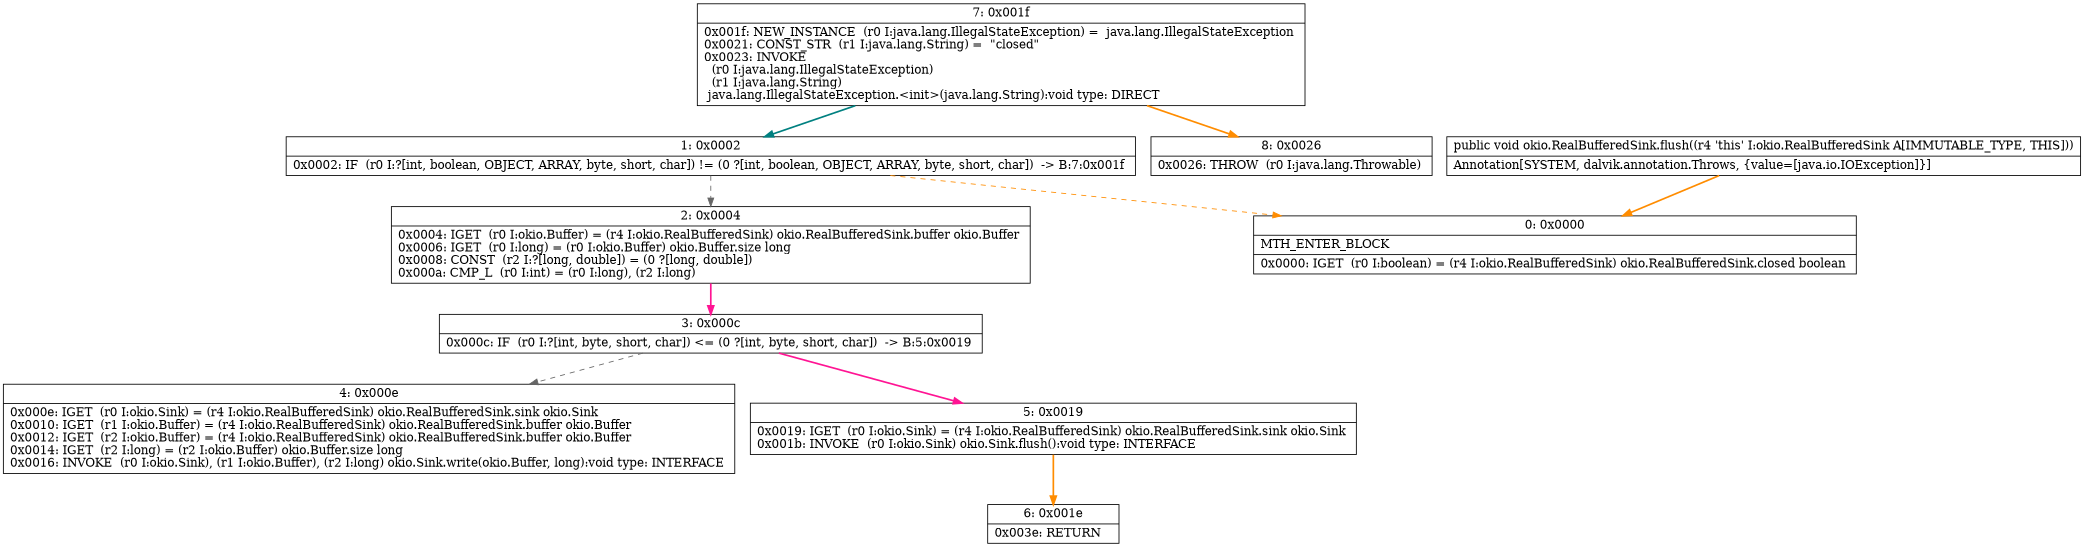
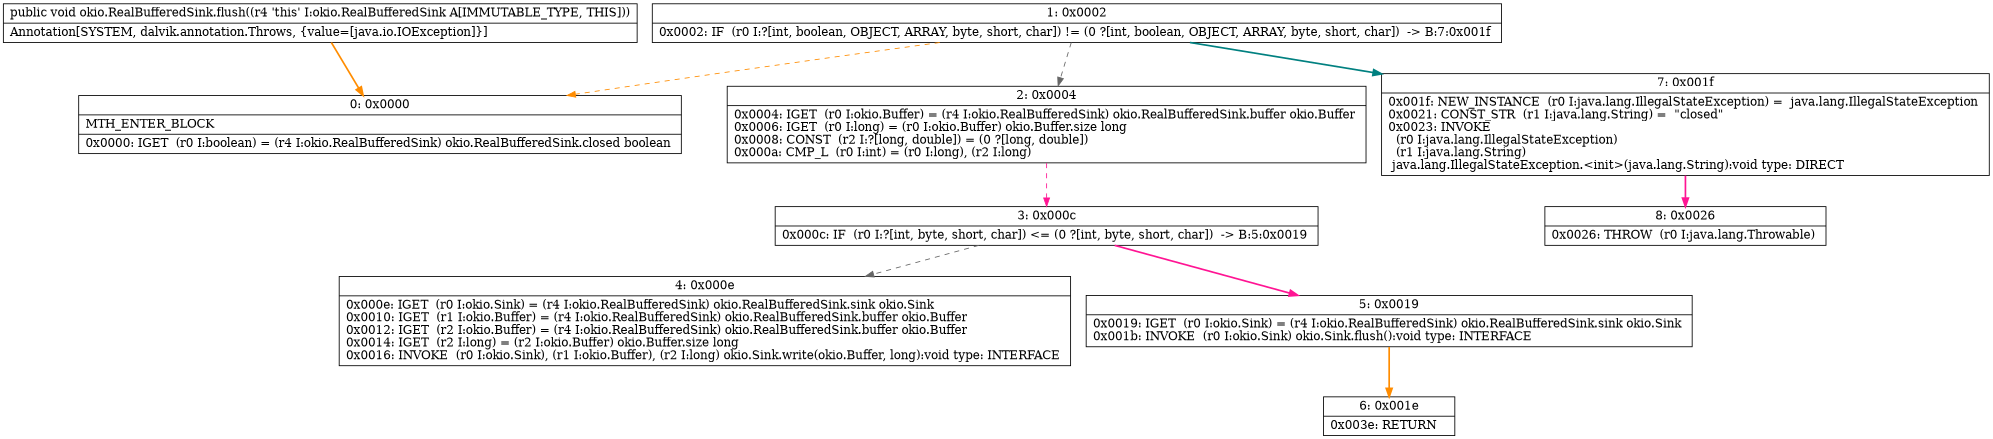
  digraph {
    node [shape=record]
    edge [color=darkorange style=bold]
    n1 [label="{0\:\ 0x0000|MTH_ENTER_BLOCK\l|0x0000: IGET  (r0 I:boolean) = (r4 I:okio.RealBufferedSink) okio.RealBufferedSink.closed boolean \l}"]
    n2 [label="{1\:\ 0x0002|0x0002: IF  (r0 I:?[int, boolean, OBJECT, ARRAY, byte, short, char]) != (0 ?[int, boolean, OBJECT, ARRAY, byte, short, char])  \-\> B:7:0x001f \l}"]
    n3 [label="{2\:\ 0x0004|0x0004: IGET  (r0 I:okio.Buffer) = (r4 I:okio.RealBufferedSink) okio.RealBufferedSink.buffer okio.Buffer \l0x0006: IGET  (r0 I:long) = (r0 I:okio.Buffer) okio.Buffer.size long \l0x0008: CONST  (r2 I:?[long, double]) = (0 ?[long, double]) \l0x000a: CMP_L  (r0 I:int) = (r0 I:long), (r2 I:long) \l}"]
    n4 [label="{7\:\ 0x001f|0x001f: NEW_INSTANCE  (r0 I:java.lang.IllegalStateException) =  java.lang.IllegalStateException \l0x0021: CONST_STR  (r1 I:java.lang.String) =  \"closed\" \l0x0023: INVOKE  \l  (r0 I:java.lang.IllegalStateException)\l  (r1 I:java.lang.String)\l java.lang.IllegalStateException.\<init\>(java.lang.String):void type: DIRECT \l}"]
    n5 [label="{3\:\ 0x000c|0x000c: IF  (r0 I:?[int, byte, short, char]) \<= (0 ?[int, byte, short, char])  \-\> B:5:0x0019 \l}"]
    n6 [label="{8\:\ 0x0026|0x0026: THROW  (r0 I:java.lang.Throwable) \l}"]
    n7 [label="{4\:\ 0x000e|0x000e: IGET  (r0 I:okio.Sink) = (r4 I:okio.RealBufferedSink) okio.RealBufferedSink.sink okio.Sink \l0x0010: IGET  (r1 I:okio.Buffer) = (r4 I:okio.RealBufferedSink) okio.RealBufferedSink.buffer okio.Buffer \l0x0012: IGET  (r2 I:okio.Buffer) = (r4 I:okio.RealBufferedSink) okio.RealBufferedSink.buffer okio.Buffer \l0x0014: IGET  (r2 I:long) = (r2 I:okio.Buffer) okio.Buffer.size long \l0x0016: INVOKE  (r0 I:okio.Sink), (r1 I:okio.Buffer), (r2 I:long) okio.Sink.write(okio.Buffer, long):void type: INTERFACE \l}"]
    n8 [label="{5\:\ 0x0019|0x0019: IGET  (r0 I:okio.Sink) = (r4 I:okio.RealBufferedSink) okio.RealBufferedSink.sink okio.Sink \l0x001b: INVOKE  (r0 I:okio.Sink) okio.Sink.flush():void type: INTERFACE \l}"]
    n9 [label="{6\:\ 0x001e|0x003e: RETURN   \l}"]
    n10 [label="{public void okio.RealBufferedSink.flush((r4 'this' I:okio.RealBufferedSink A[IMMUTABLE_TYPE, THIS]))  | Annotation[SYSTEM, dalvik.annotation.Throws, \{value=[java.io.IOException]\}]\l}"]
    n2 -> n1 [style=dashed]
    n2 -> n3 [color=gray40 style=dashed]
-   n4 -> n2 [color=teal]
-   n3 -> n5 [color=deeppink]
-   n4 -> n6
+   n2 -> n4 [color=teal]
+   n3 -> n5 [color=deeppink style=dashed]
+   n4 -> n6 [color=deeppink]
    n5 -> n7 [color=gray40 style=dashed]
    n5 -> n8 [color=deeppink]
    n8 -> n9
    n10 -> n1
  }
